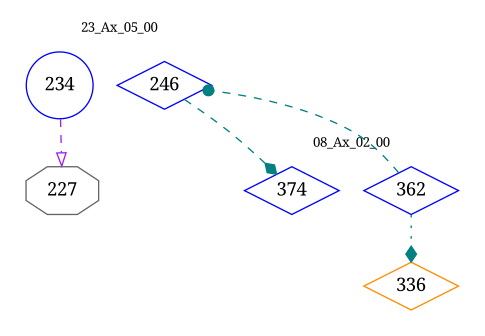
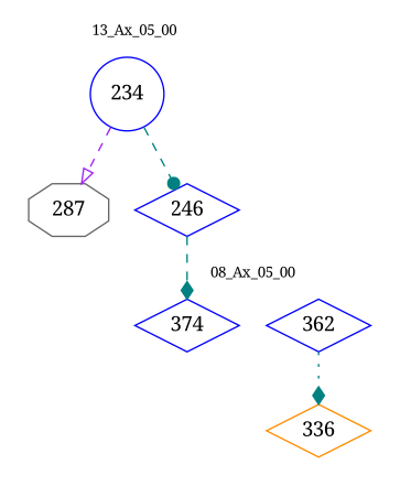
  digraph {
    fontname="Noto Serif"
    node [color=blue fontname="Noto Serif" shape=diamond]
    edge [arrowhead=diamond color=teal fontname="Noto Serif" style=dashed]
    n1 [label=234 shape=circle]
-   n2 [color=gray40 label=227 shape=octagon]
+   n2 [color=gray40 label=287 shape=octagon]
    n3 [label=246]
    n4 [label=362]
    n5 [color=darkorange label=336]
    n6 [label=374]
    subgraph cluster_1 {
      color=white
      fontsize=10
-     label="23_Ax_05_00"
+     label="13_Ax_05_00"
      n1
      n2
      n3
    }
    subgraph cluster_2 {
      color=white
      fontsize=10
-     label="08_Ax_02_00"
+     label="08_Ax_05_00"
      n4
      n5
      n6
    }
    n1 -> n2 [arrowhead=onormal color=purple]
-   n4 -> n3 [arrowhead=dot]
+   n1 -> n3 [arrowhead=dot]
    n3 -> n6
    n4 -> n5 [style=dotted]
  }
